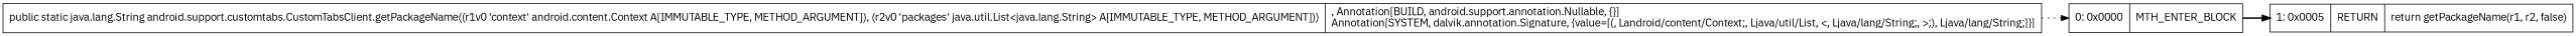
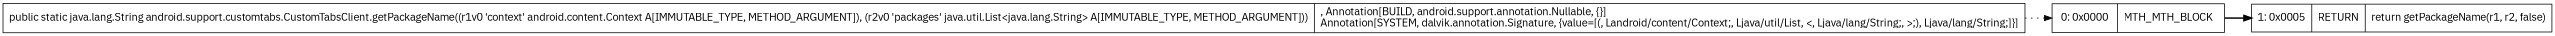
  digraph {
    rankdir=LR
    fontname="IBM Plex Sans"
    node [shape=record fontname="IBM Plex Sans"]
    edge [fontname="IBM Plex Sans"]
-   n1 [label="{0\:\ 0x0000|MTH_ENTER_BLOCK\l}"]
+   n1 [label="{0\:\ 0x0000|MTH_MTH_BLOCK\l}"]
    n2 [label="{1\:\ 0x0005|RETURN\l|return getPackageName(r1, r2, false)\l}"]
    n3 [label="{public static java.lang.String android.support.customtabs.CustomTabsClient.getPackageName((r1v0 'context' android.content.Context A[IMMUTABLE_TYPE, METHOD_ARGUMENT]), (r2v0 'packages' java.util.List\<java.lang.String\> A[IMMUTABLE_TYPE, METHOD_ARGUMENT]))  | , Annotation[BUILD, android.support.annotation.Nullable, \{\}]\lAnnotation[SYSTEM, dalvik.annotation.Signature, \{value=[(, Landroid\/content\/Context;, Ljava\/util\/List, \<, Ljava\/lang\/String;, \>;), Ljava\/lang\/String;]\}]\l}"]
    n1 -> n2 [style=bold]
    n3 -> n1 [style=dotted]
  }
